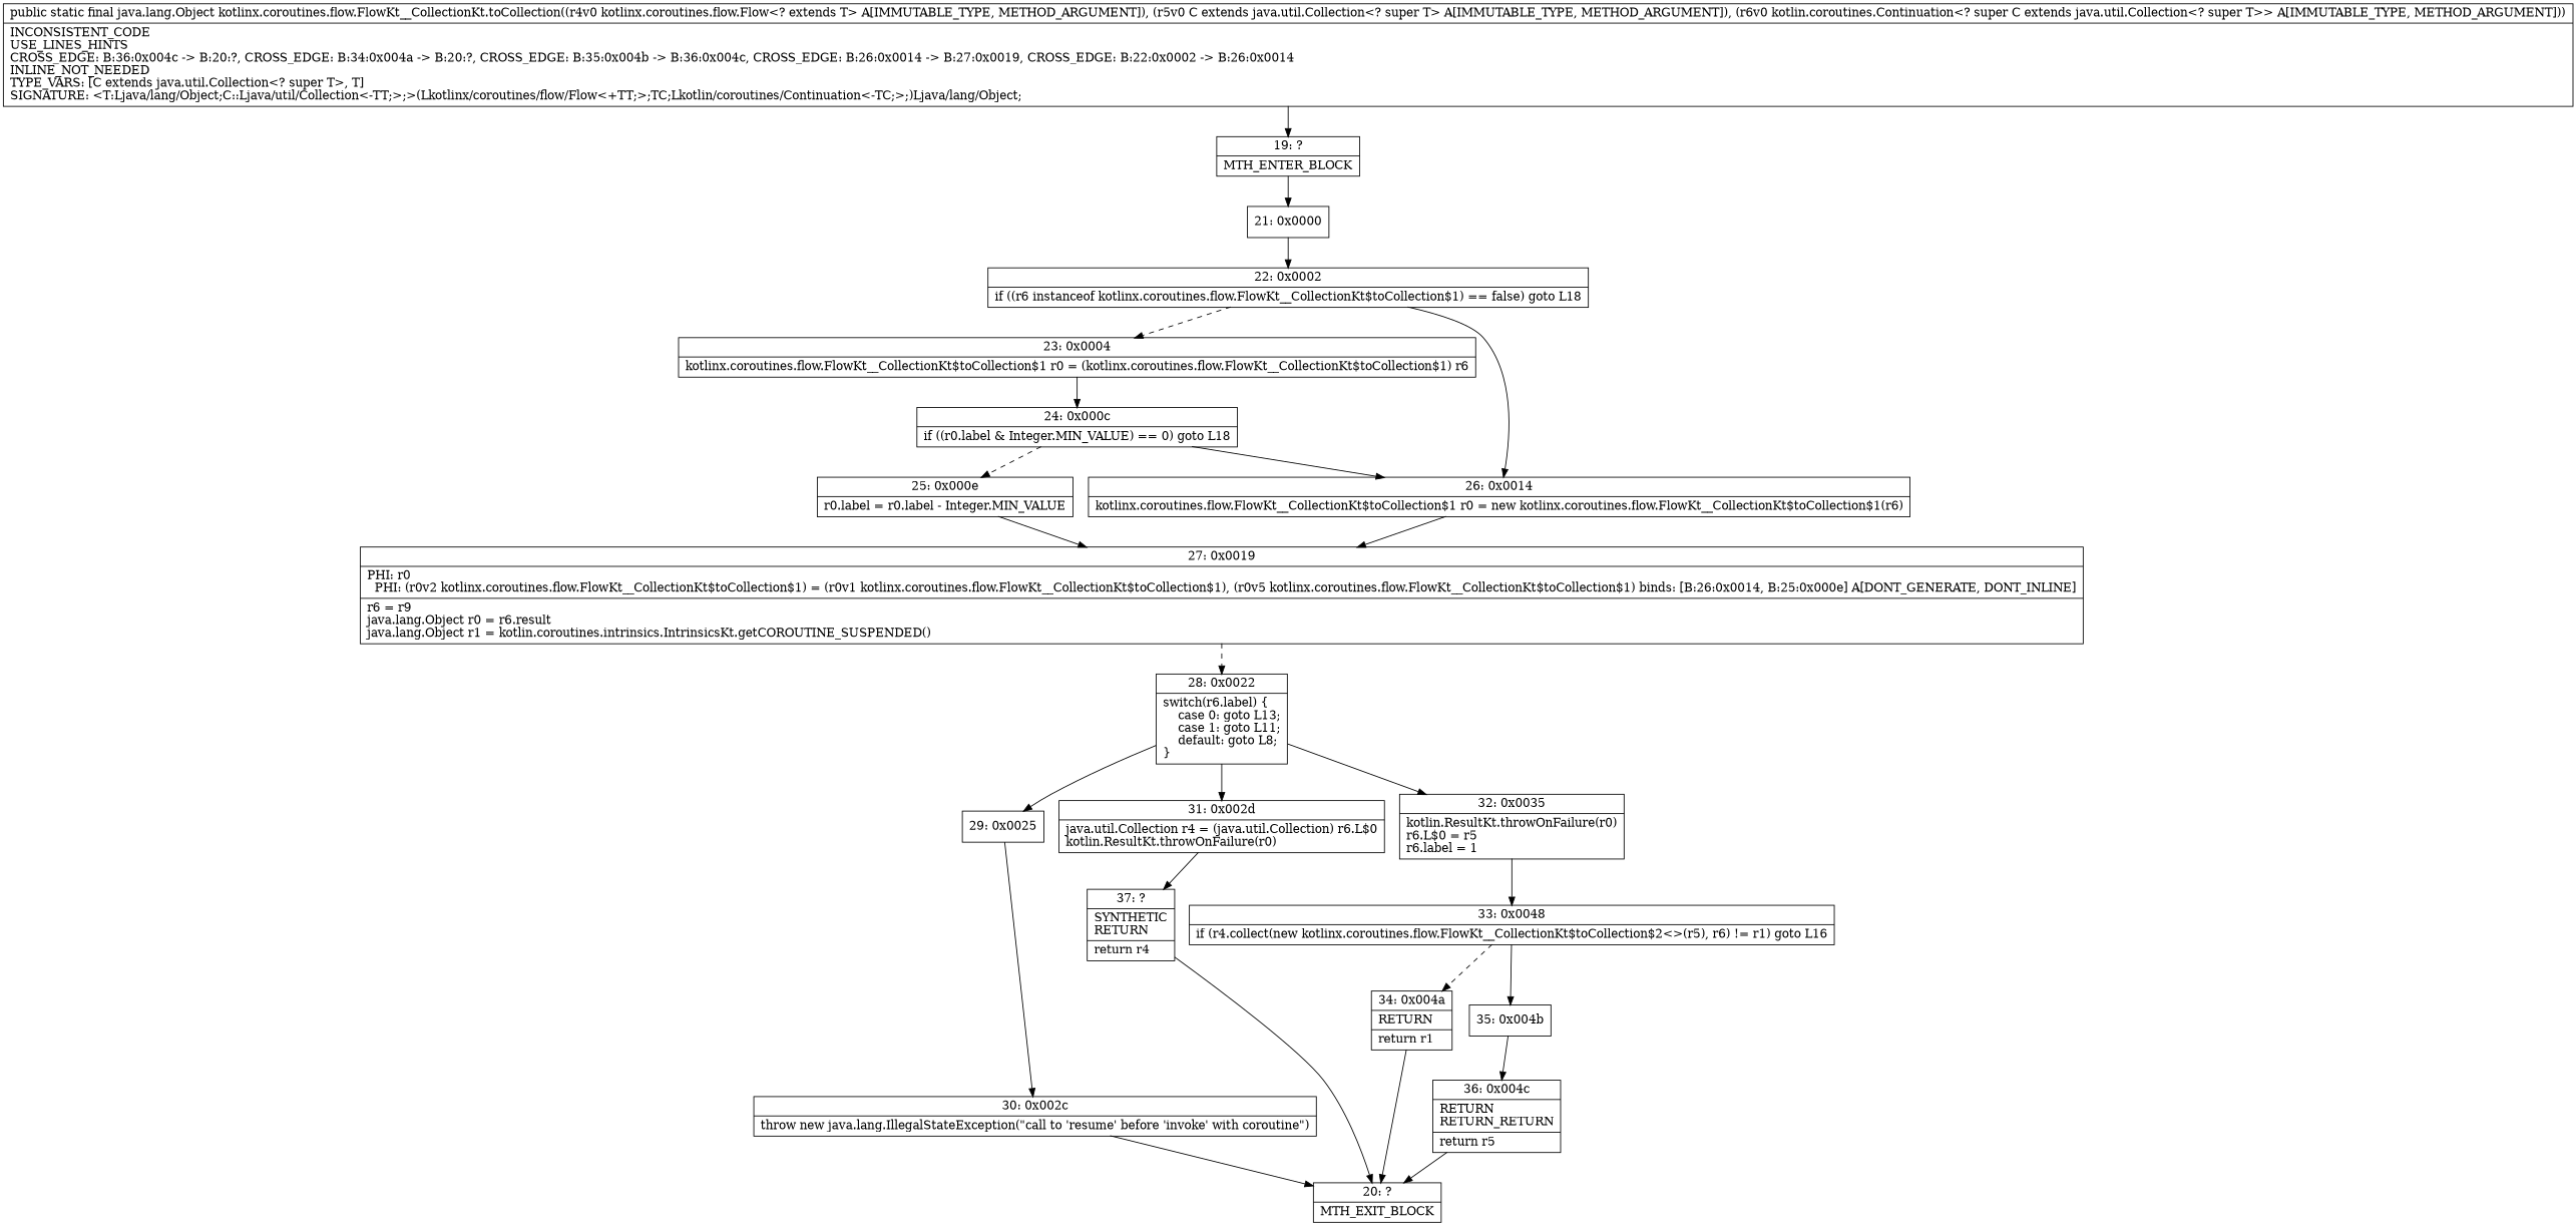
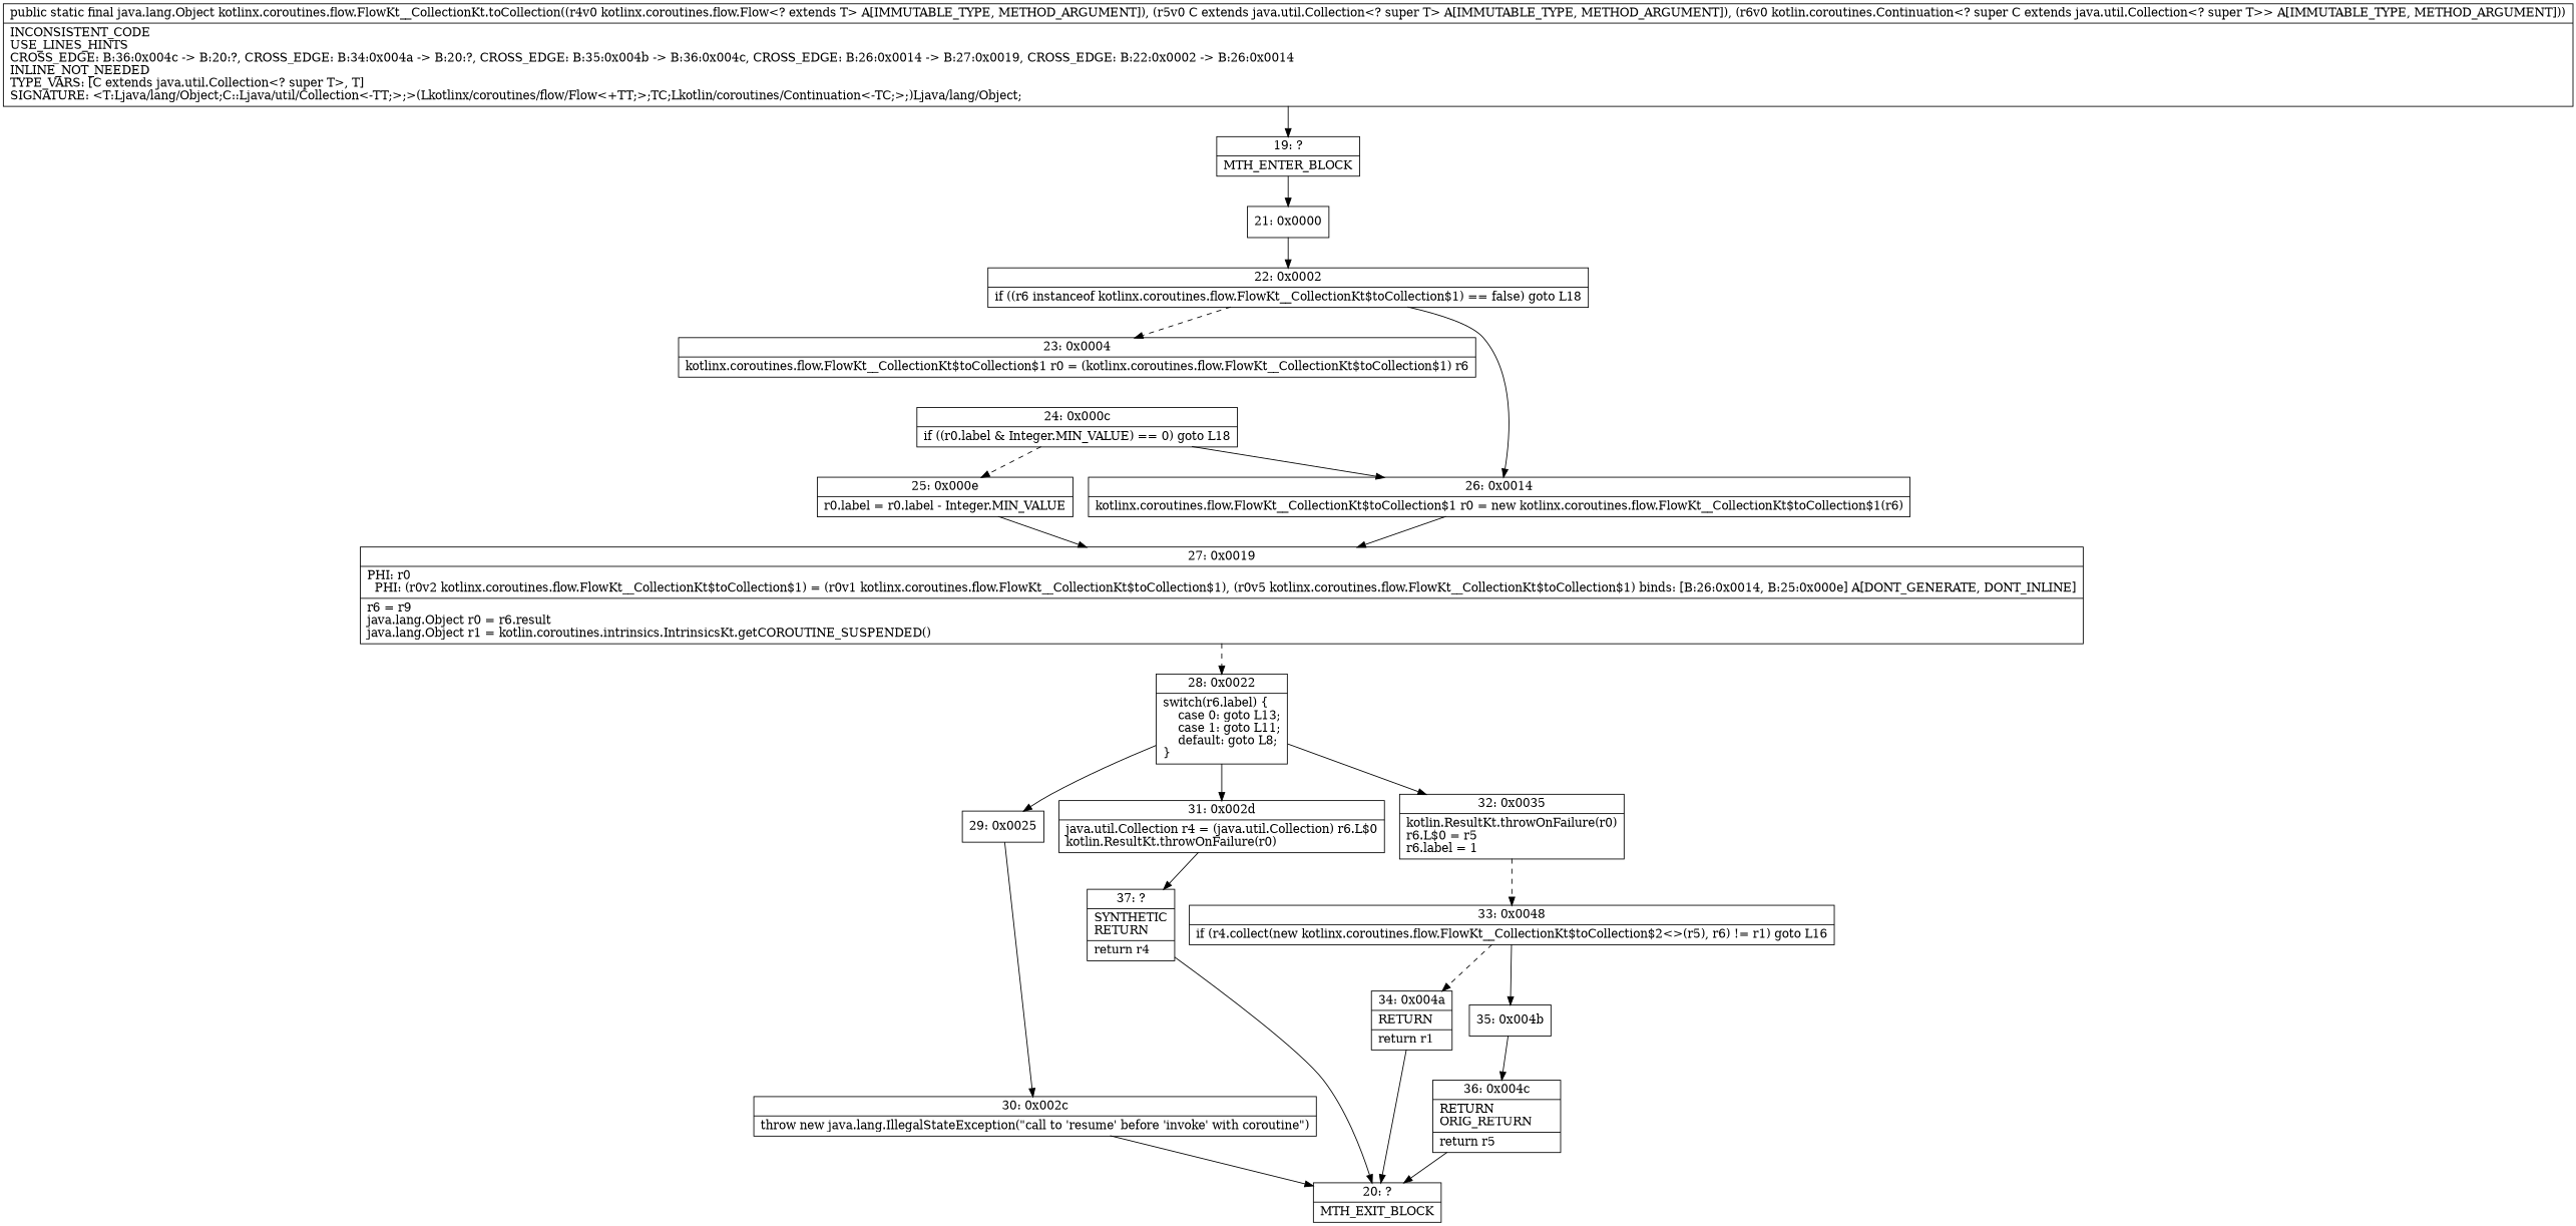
  digraph {
    node [shape=record]
    n1 [label="{19\:\ ?|MTH_ENTER_BLOCK\l}"]
    n2 [label="{21\:\ 0x0000}"]
    n3 [label="{22\:\ 0x0002|if ((r6 instanceof kotlinx.coroutines.flow.FlowKt__CollectionKt$toCollection$1) == false) goto L18\l}"]
    n4 [label="{23\:\ 0x0004|kotlinx.coroutines.flow.FlowKt__CollectionKt$toCollection$1 r0 = (kotlinx.coroutines.flow.FlowKt__CollectionKt$toCollection$1) r6\l}"]
    n5 [label="{26\:\ 0x0014|kotlinx.coroutines.flow.FlowKt__CollectionKt$toCollection$1 r0 = new kotlinx.coroutines.flow.FlowKt__CollectionKt$toCollection$1(r6)\l}"]
    n6 [label="{24\:\ 0x000c|if ((r0.label & Integer.MIN_VALUE) == 0) goto L18\l}"]
    n7 [label="{27\:\ 0x0019|PHI: r0 \l  PHI: (r0v2 kotlinx.coroutines.flow.FlowKt__CollectionKt$toCollection$1) = (r0v1 kotlinx.coroutines.flow.FlowKt__CollectionKt$toCollection$1), (r0v5 kotlinx.coroutines.flow.FlowKt__CollectionKt$toCollection$1) binds: [B:26:0x0014, B:25:0x000e] A[DONT_GENERATE, DONT_INLINE]\l|r6 = r9\ljava.lang.Object r0 = r6.result\ljava.lang.Object r1 = kotlin.coroutines.intrinsics.IntrinsicsKt.getCOROUTINE_SUSPENDED()\l}"]
    n8 [label="{25\:\ 0x000e|r0.label = r0.label \- Integer.MIN_VALUE\l}"]
    n9 [label="{28\:\ 0x0022|switch(r6.label) \{\l    case 0: goto L13;\l    case 1: goto L11;\l    default: goto L8;\l\}\l}"]
    n10 [label="{29\:\ 0x0025}"]
    n11 [label="{31\:\ 0x002d|java.util.Collection r4 = (java.util.Collection) r6.L$0\lkotlin.ResultKt.throwOnFailure(r0)\l}"]
    n12 [label="{32\:\ 0x0035|kotlin.ResultKt.throwOnFailure(r0)\lr6.L$0 = r5\lr6.label = 1\l}"]
    n13 [label="{30\:\ 0x002c|throw new java.lang.IllegalStateException(\"call to 'resume' before 'invoke' with coroutine\")\l}"]
    n14 [label="{37\:\ ?|SYNTHETIC\lRETURN\l|return r4\l}"]
    n15 [label="{33\:\ 0x0048|if (r4.collect(new kotlinx.coroutines.flow.FlowKt__CollectionKt$toCollection$2\<\>(r5), r6) != r1) goto L16\l}"]
    n16 [label="{20\:\ ?|MTH_EXIT_BLOCK\l}"]
    n17 [label="{34\:\ 0x004a|RETURN\l|return r1\l}"]
    n18 [label="{35\:\ 0x004b}"]
-   n19 [label="{36\:\ 0x004c|RETURN\lRETURN_RETURN\l|return r5\l}"]
+   n19 [label="{36\:\ 0x004c|RETURN\lORIG_RETURN\l|return r5\l}"]
    n20 [label="{public static final java.lang.Object kotlinx.coroutines.flow.FlowKt__CollectionKt.toCollection((r4v0 kotlinx.coroutines.flow.Flow\<? extends T\> A[IMMUTABLE_TYPE, METHOD_ARGUMENT]), (r5v0 C extends java.util.Collection\<? super T\> A[IMMUTABLE_TYPE, METHOD_ARGUMENT]), (r6v0 kotlin.coroutines.Continuation\<? super C extends java.util.Collection\<? super T\>\> A[IMMUTABLE_TYPE, METHOD_ARGUMENT]))  | INCONSISTENT_CODE\lUSE_LINES_HINTS\lCROSS_EDGE: B:36:0x004c \-\> B:20:?, CROSS_EDGE: B:34:0x004a \-\> B:20:?, CROSS_EDGE: B:35:0x004b \-\> B:36:0x004c, CROSS_EDGE: B:26:0x0014 \-\> B:27:0x0019, CROSS_EDGE: B:22:0x0002 \-\> B:26:0x0014\lINLINE_NOT_NEEDED\lTYPE_VARS: [C extends java.util.Collection\<? super T\>, T]\lSIGNATURE: \<T:Ljava\/lang\/Object;C::Ljava\/util\/Collection\<\-TT;\>;\>(Lkotlinx\/coroutines\/flow\/Flow\<+TT;\>;TC;Lkotlin\/coroutines\/Continuation\<\-TC;\>;)Ljava\/lang\/Object;\l}"]
    n1 -> n2
    n2 -> n3
    n3 -> n4 [style=dashed]
    n3 -> n5
-   n4 -> n6
    n5 -> n7
    n6 -> n5
    n6 -> n8 [style=dashed]
    n7 -> n9 [style=dashed]
    n8 -> n7
    n9 -> n10
    n9 -> n11
    n9 -> n12
    n10 -> n13
    n11 -> n14
-   n12 -> n15
+   n12 -> n15 [style=dashed]
    n13 -> n16
    n14 -> n16
    n15 -> n17 [style=dashed]
    n15 -> n18
    n17 -> n16
    n18 -> n19
    n19 -> n16
    n20 -> n1
  }
